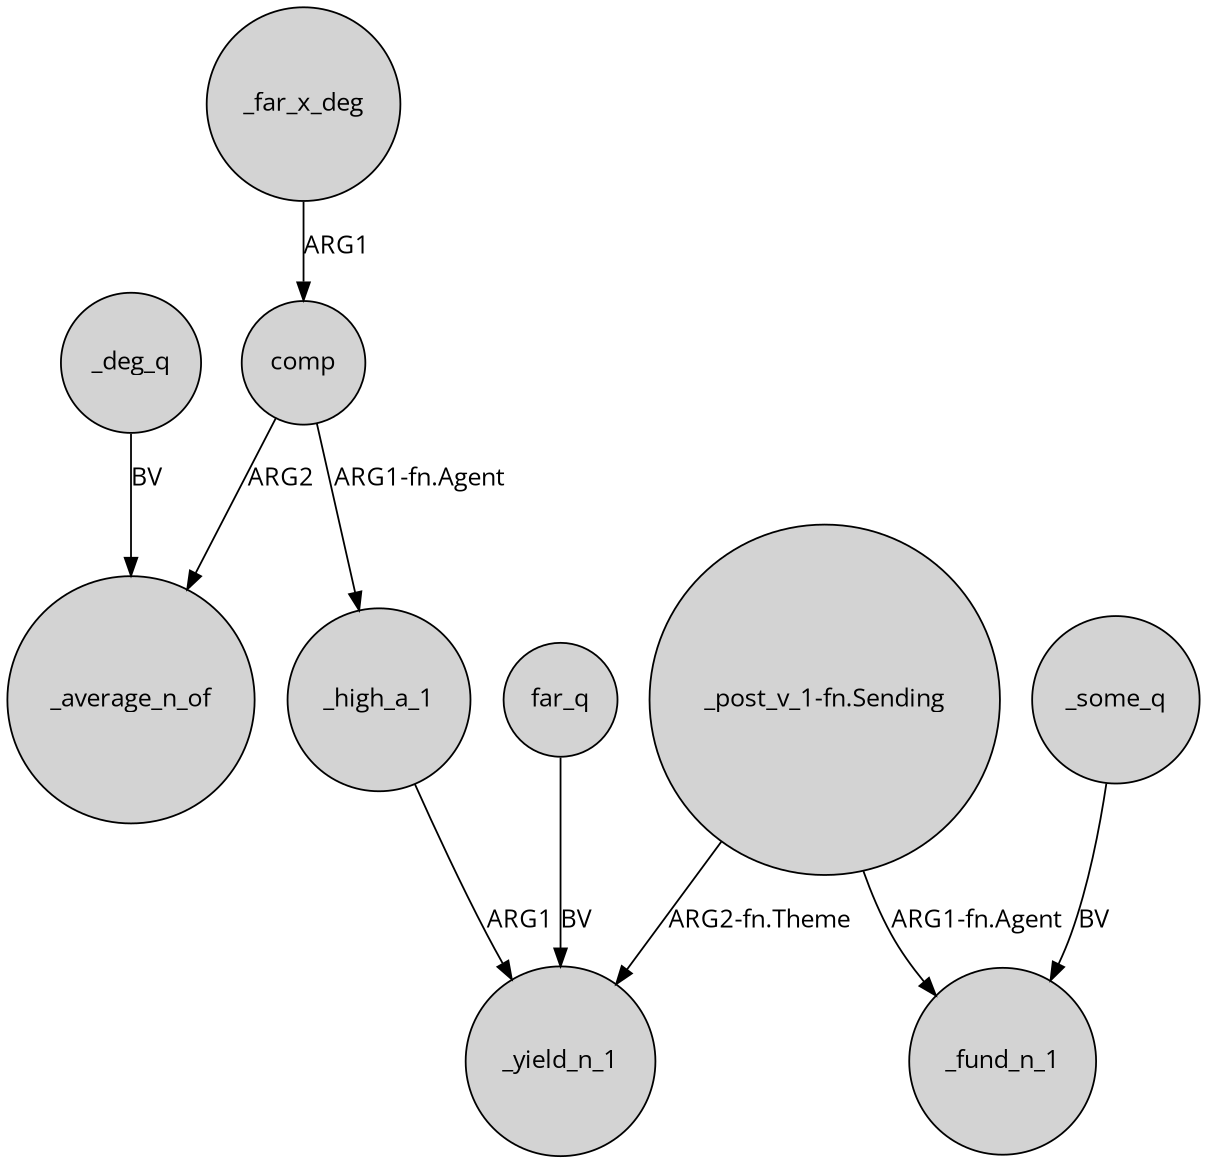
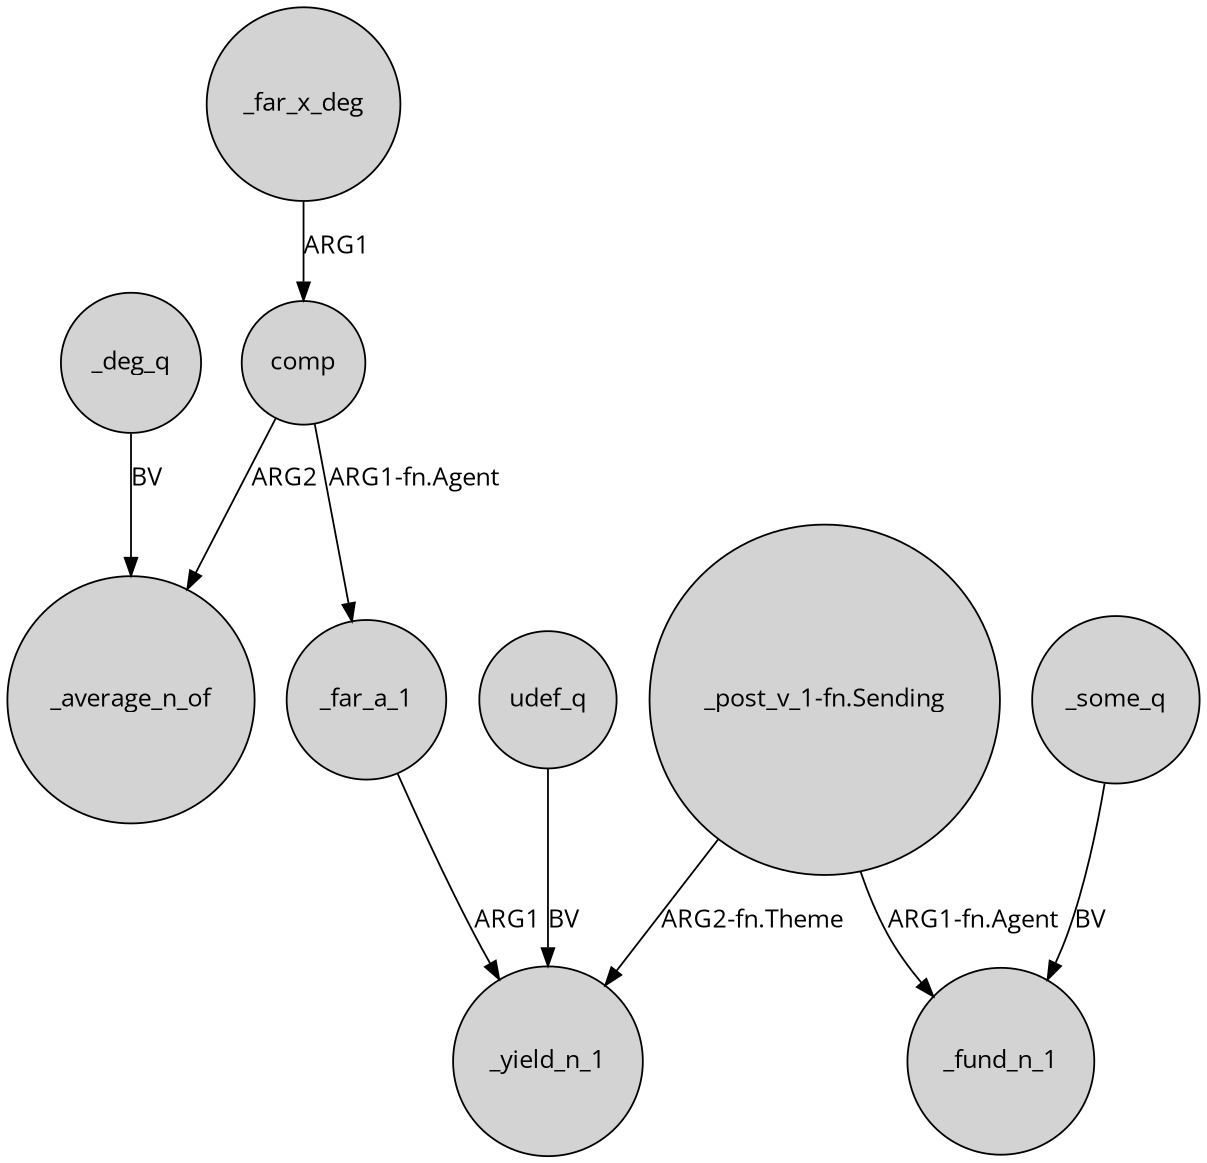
  digraph {
    fontname="Open Sans"
    node [fontname="Open Sans" shape=circle style=filled]
    edge [fontname="Open Sans"]
    _far_x_deg
    comp
-   _high_a_1
+   _high_a_1 [label=_far_a_1]
    _average_n_of
    _yield_n_1
    "_post_v_1-fn.Sending"
    _fund_n_1
    _some_q
    n9 [label=_deg_q]
-   udef_q [label=far_q]
+   udef_q
    _far_x_deg -> comp [label=ARG1]
    comp -> _high_a_1 [label="ARG1-fn.Agent"]
    comp -> _average_n_of [label=ARG2]
    _high_a_1 -> _yield_n_1 [label=ARG1]
    "_post_v_1-fn.Sending" -> _yield_n_1 [label="ARG2-fn.Theme"]
    "_post_v_1-fn.Sending" -> _fund_n_1 [label="ARG1-fn.Agent"]
    _some_q -> _fund_n_1 [label=BV]
    n9 -> _average_n_of [label=BV]
    udef_q -> _yield_n_1 [label=BV]
  }
